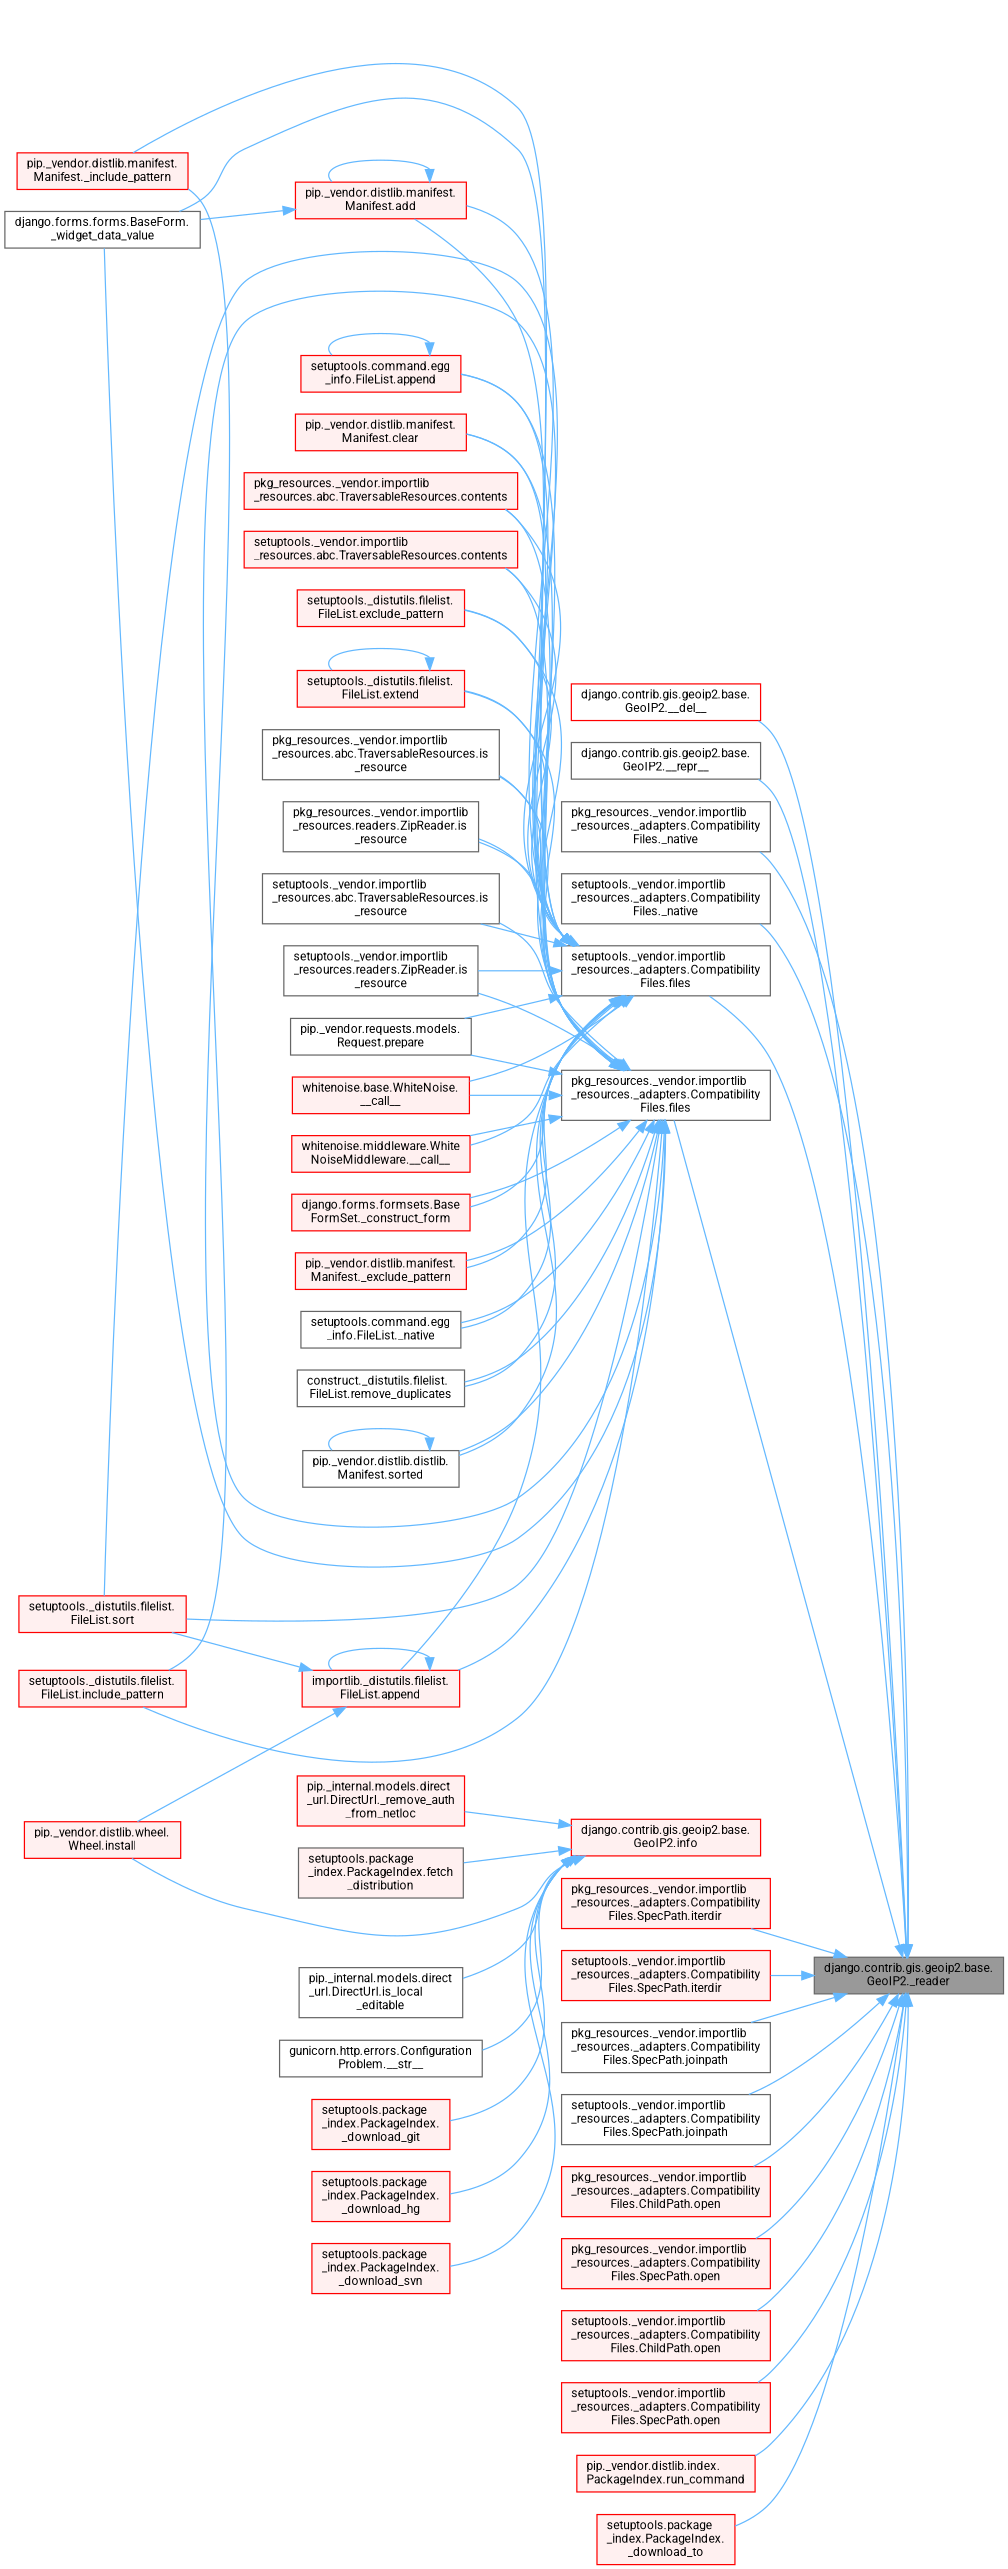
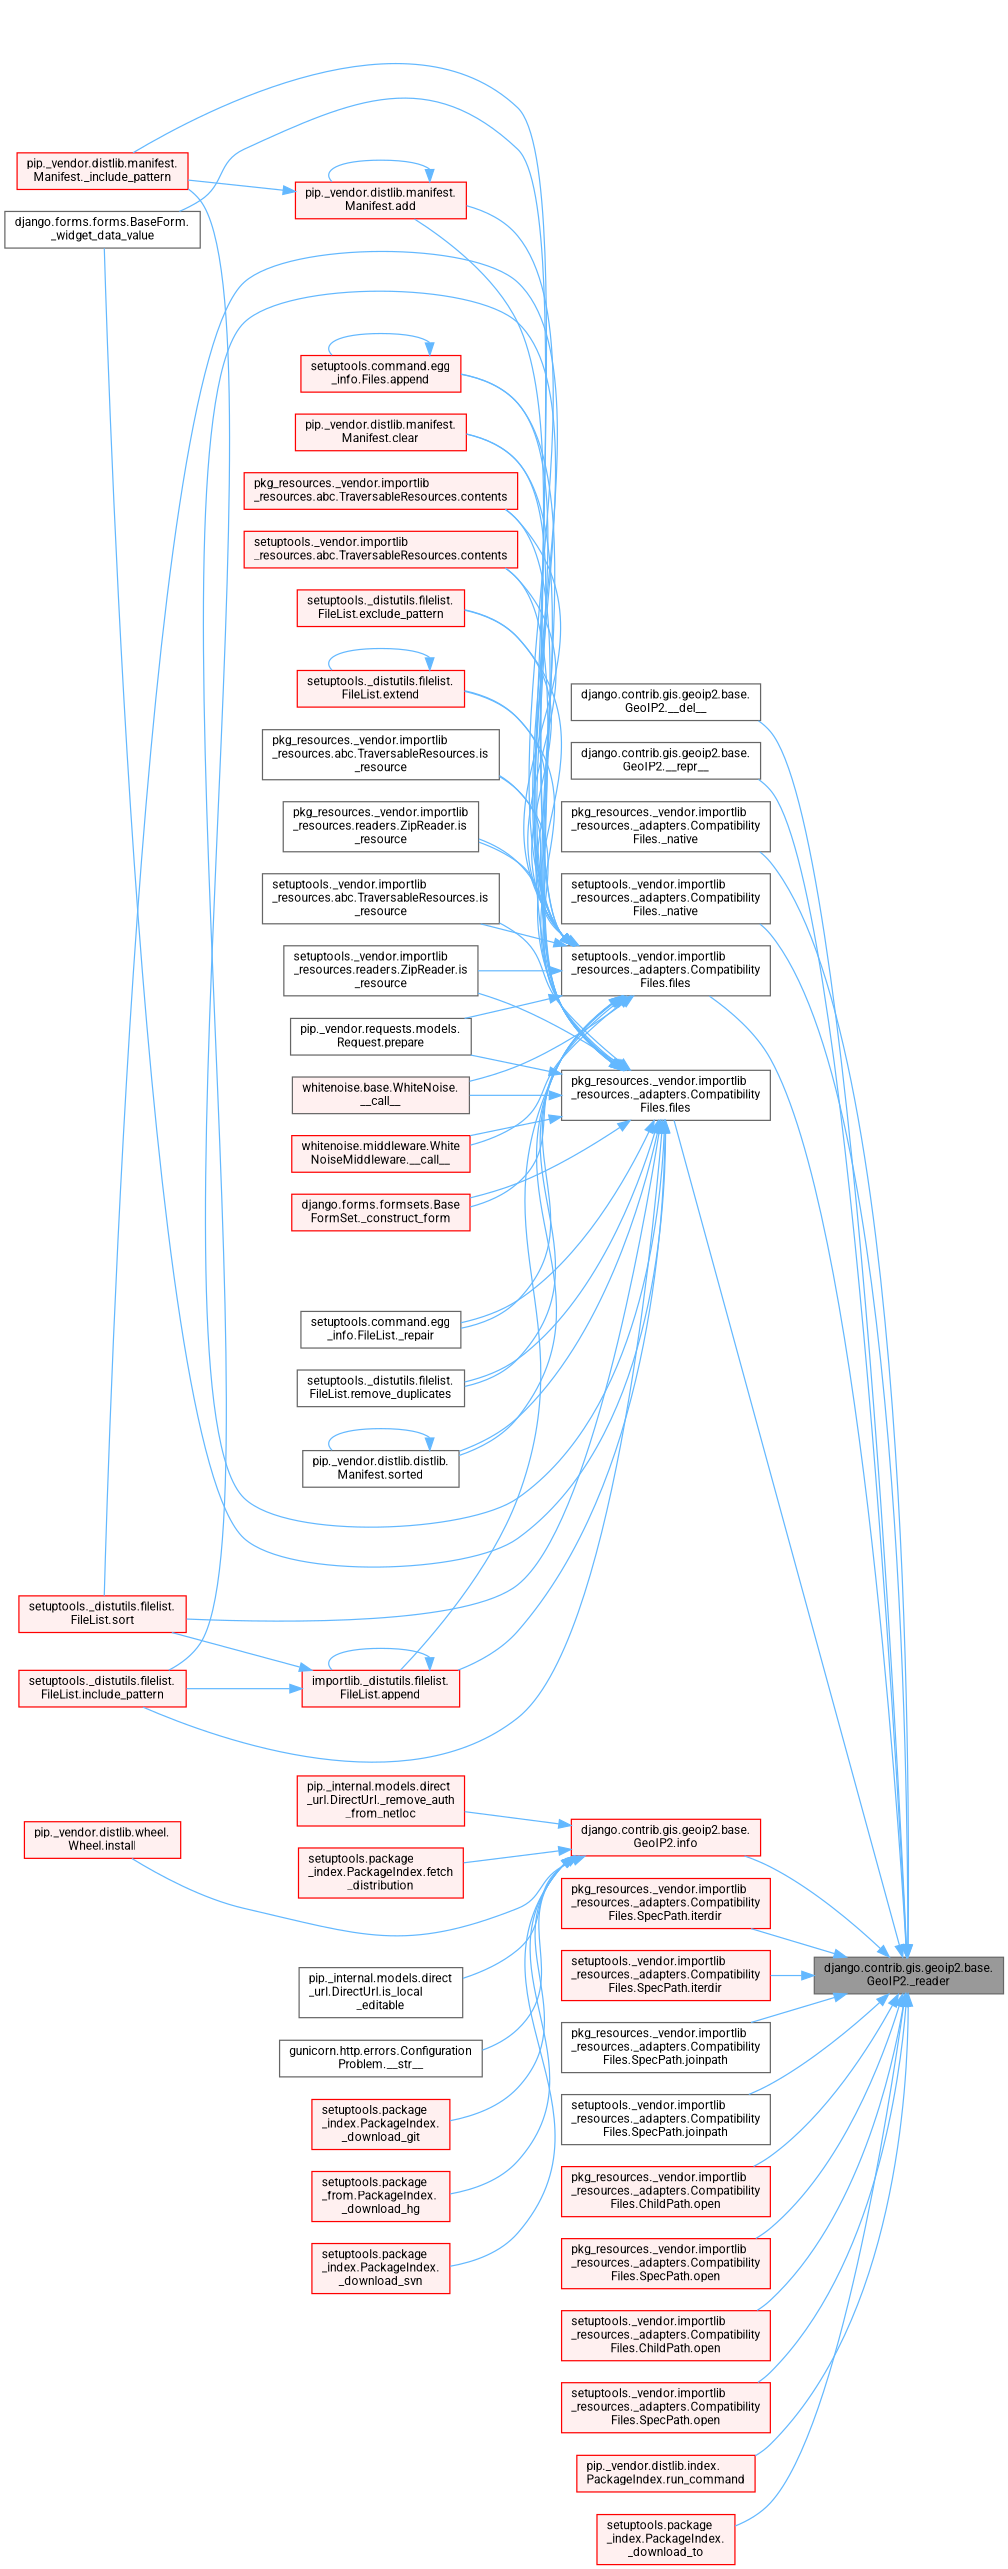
  digraph {
    fontname=Roboto
    rankdir=RL
    node [color=red fillcolor="#FFF0F0" fontname=Roboto fontsize=10 shape=box style=filled]
    edge [color=steelblue1 dir=back fontname=Roboto fontsize=10 labelfontname=Helvetica labelfontsize=10 style=solid]
    n1 [color=gray40 fillcolor=grey60 fontcolor=black height=0.2 label="django.contrib.gis.geoip2.base.\lGeoIP2._reader" width=0.4]
-   n2 [fillcolor=white height=0.2 label="django.contrib.gis.geoip2.base.\lGeoIP2.__del__" width=0.4]
+   n2 [color=grey40 fillcolor=white height=0.2 label="django.contrib.gis.geoip2.base.\lGeoIP2.__del__" width=0.4]
    n3 [color=grey40 fillcolor=white height=0.2 label="django.contrib.gis.geoip2.base.\lGeoIP2.__repr__" width=0.4]
    n4 [color=grey40 fillcolor=white height=0.2 label="pkg_resources._vendor.importlib\l_resources._adapters.Compatibility\lFiles._native" width=0.4]
    n5 [color=grey40 fillcolor=white height=0.2 label="setuptools._vendor.importlib\l_resources._adapters.Compatibility\lFiles._native" width=0.4]
    n6 [color=grey40 fillcolor=white height=0.2 label="pkg_resources._vendor.importlib\l_resources._adapters.Compatibility\lFiles.files" width=0.4]
    n7 [color=grey40 fillcolor=white height=0.2 label="setuptools._vendor.importlib\l_resources._adapters.Compatibility\lFiles.files" width=0.4]
    n8 [height=0.2 label="django.contrib.gis.geoip2.base.\lGeoIP2.info" width=0.4]
    n9 [height=0.2 label="pkg_resources._vendor.importlib\l_resources._adapters.Compatibility\lFiles.SpecPath.iterdir" width=0.4]
    n10 [height=0.2 label="setuptools._vendor.importlib\l_resources._adapters.Compatibility\lFiles.SpecPath.iterdir" width=0.4]
    n11 [color=grey40 fillcolor=white height=0.2 label="pkg_resources._vendor.importlib\l_resources._adapters.Compatibility\lFiles.SpecPath.joinpath" width=0.4]
    n12 [color=grey40 fillcolor=white height=0.2 label="setuptools._vendor.importlib\l_resources._adapters.Compatibility\lFiles.SpecPath.joinpath" width=0.4]
    n13 [height=0.2 label="pkg_resources._vendor.importlib\l_resources._adapters.Compatibility\lFiles.ChildPath.open" width=0.4]
    n14 [height=0.2 label="pkg_resources._vendor.importlib\l_resources._adapters.Compatibility\lFiles.SpecPath.open" width=0.4]
    n15 [height=0.2 label="setuptools._vendor.importlib\l_resources._adapters.Compatibility\lFiles.ChildPath.open" width=0.4]
    n16 [height=0.2 label="setuptools._vendor.importlib\l_resources._adapters.Compatibility\lFiles.SpecPath.open" width=0.4]
    n17 [height=0.2 label="pip._vendor.distlib.index.\lPackageIndex.run_command" width=0.4]
    n18 [height=0.2 label="setuptools.package\l_index.PackageIndex.\l_download_to" width=0.4]
-   n19 [height=0.2 label="whitenoise.base.WhiteNoise.\l__call__" width=0.4]
+   n19 [color=grey40 height=0.2 label="whitenoise.base.WhiteNoise.\l__call__" width=0.4]
    n20 [height=0.2 label="whitenoise.middleware.White\lNoiseMiddleware.__call__" width=0.4]
    n21 [height=0.2 label="django.forms.formsets.Base\lFormSet._construct_form" width=0.4]
-   n22 [height=0.2 label="pip._vendor.distlib.manifest.\lManifest._exclude_pattern" width=0.4]
    n23 [height=0.2 label="pip._vendor.distlib.manifest.\lManifest._include_pattern" width=0.4]
-   n24 [color=grey40 fillcolor=white height=0.2 label="setuptools.command.egg\l_info.FileList._native" width=0.4]
+   n24 [color=grey40 fillcolor=white height=0.2 label="setuptools.command.egg\l_info.FileList._repair" width=0.4]
    n25 [color=grey40 fillcolor=white height=0.2 label="django.forms.forms.BaseForm.\l_widget_data_value" width=0.4]
    n26 [height=0.2 label="pip._vendor.distlib.manifest.\lManifest.add" width=0.4]
    n27 [height=0.2 label="importlib._distutils.filelist.\lFileList.append" width=0.4]
    n28 [height=0.2 label="setuptools._distutils.filelist.\lFileList.include_pattern" width=0.4]
    n29 [height=0.2 label="setuptools._distutils.filelist.\lFileList.sort" width=0.4]
-   n30 [height=0.2 label="setuptools.command.egg\l_info.FileList.append" width=0.4]
+   n30 [height=0.2 label="setuptools.command.egg\l_info.Files.append" width=0.4]
    n31 [height=0.2 label="pip._vendor.distlib.manifest.\lManifest.clear" width=0.4]
    n32 [height=0.2 label="pkg_resources._vendor.importlib\l_resources.abc.TraversableResources.contents" width=0.4]
    n33 [height=0.2 label="setuptools._vendor.importlib\l_resources.abc.TraversableResources.contents" width=0.4]
    n34 [height=0.2 label="setuptools._distutils.filelist.\lFileList.exclude_pattern" width=0.4]
    n35 [height=0.2 label="setuptools._distutils.filelist.\lFileList.extend" width=0.4]
    n36 [color=grey40 fillcolor=white height=0.2 label="pkg_resources._vendor.importlib\l_resources.abc.TraversableResources.is\l_resource" width=0.4]
    n37 [color=grey40 fillcolor=white height=0.2 label="pkg_resources._vendor.importlib\l_resources.readers.ZipReader.is\l_resource" width=0.4]
    n38 [color=grey40 fillcolor=white height=0.2 label="setuptools._vendor.importlib\l_resources.abc.TraversableResources.is\l_resource" width=0.4]
    n39 [color=grey40 fillcolor=white height=0.2 label="setuptools._vendor.importlib\l_resources.readers.ZipReader.is\l_resource" width=0.4]
    n40 [color=grey40 fillcolor=white height=0.2 label="pip._vendor.requests.models.\lRequest.prepare" width=0.4]
-   n41 [color=grey40 fillcolor=white height=0.2 label="construct._distutils.filelist.\lFileList.remove_duplicates" width=0.4]
+   n41 [color=grey40 fillcolor=white height=0.2 label="setuptools._distutils.filelist.\lFileList.remove_duplicates" width=0.4]
    n42 [color=grey40 fillcolor=white height=0.2 label="pip._vendor.distlib.distlib.\lManifest.sorted" width=0.4]
    n43 [color=grey40 fillcolor=white height=0.2 label="gunicorn.http.errors.Configuration\lProblem.__str__" width=0.4]
    n44 [height=0.2 label="setuptools.package\l_index.PackageIndex.\l_download_git" width=0.4]
-   n45 [height=0.2 label="setuptools.package\l_index.PackageIndex.\l_download_hg" width=0.4]
+   n45 [height=0.2 label="setuptools.package\l_from.PackageIndex.\l_download_hg" width=0.4]
    n46 [height=0.2 label="setuptools.package\l_index.PackageIndex.\l_download_svn" width=0.4]
    n47 [height=0.2 label="pip._internal.models.direct\l_url.DirectUrl._remove_auth\l_from_netloc" width=0.4]
-   n48 [color=grey40 height=0.2 label="setuptools.package\l_index.PackageIndex.fetch\l_distribution" width=0.4]
+   n48 [height=0.2 label="setuptools.package\l_index.PackageIndex.fetch\l_distribution" width=0.4]
    n49 [height=0.2 label="pip._vendor.distlib.wheel.\lWheel.install" width=0.4]
    n50 [color=grey40 fillcolor=white height=0.2 label="pip._internal.models.direct\l_url.DirectUrl.is_local\l_editable" width=0.4]
    n1 -> n2
    n1 -> n3
    n1 -> n4
    n1 -> n5
    n1 -> n6
    n1 -> n7
+   n1 -> n8
    n1 -> n9
    n1 -> n10
    n1 -> n11
    n1 -> n12
    n1 -> n13
    n1 -> n14
    n1 -> n15
    n1 -> n16
    n1 -> n17
    n1 -> n18
    n6 -> n19
    n6 -> n20
    n6 -> n21
-   n6 -> n22
    n6 -> n23
    n6 -> n24
    n6 -> n25
    n6 -> n26
    n6 -> n27
    n6 -> n28
    n6 -> n29
    n6 -> n30
    n6 -> n31
    n6 -> n32
    n6 -> n33
    n6 -> n34
    n6 -> n35
    n6 -> n36
    n6 -> n37
    n6 -> n38
    n6 -> n39
    n6 -> n40
    n6 -> n41
    n6 -> n42
    n7 -> n19
    n7 -> n20
    n7 -> n21
-   n7 -> n22
    n7 -> n23
    n7 -> n24
    n7 -> n25
    n7 -> n26
    n7 -> n27
    n7 -> n28
    n7 -> n29
    n7 -> n30
    n7 -> n31
    n7 -> n32
    n7 -> n33
    n7 -> n34
    n7 -> n35
    n7 -> n36
    n7 -> n37
    n7 -> n38
    n7 -> n39
    n7 -> n40
    n7 -> n41
    n7 -> n42
    n8 -> n43
    n8 -> n44
    n8 -> n45
    n8 -> n46
    n8 -> n47
    n8 -> n48
    n8 -> n49
    n8 -> n50
-   n26 -> n25
+   n26 -> n23
    n26 -> n26
    n27 -> n27
-   n27 -> n49
+   n27 -> n28
    n27 -> n29
    n30 -> n30
    n35 -> n35
    n42 -> n42
  }
